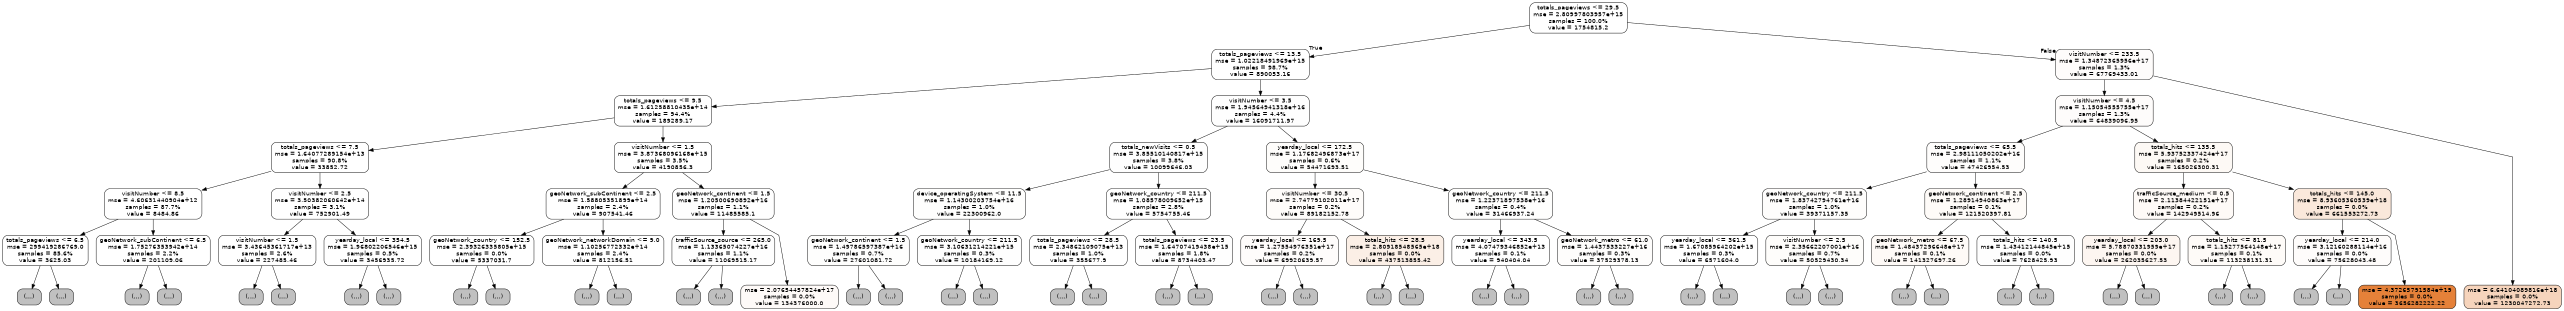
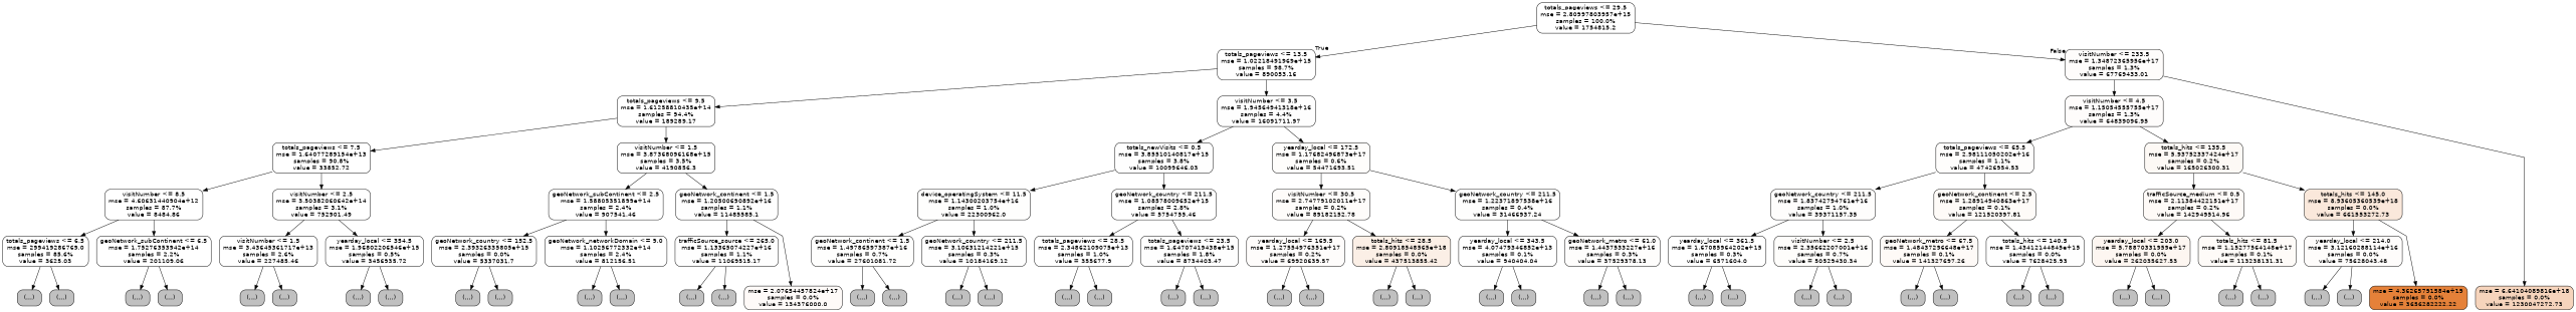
  digraph {
    ranksep=equally
    splines=polyline
    node [color=black fillcolor="#C0C0C0" fontname=helvetica shape=box style="filled, rounded"]
    edge [fontname=helvetica]
    n1 [fillcolor="#e5813900" label="totals_pageviews <= 29.5\nmse = 2.80997803957e+15\nsamples = 100.0%\nvalue = 1754815.2"]
    n2 [fillcolor="#e5813900" label="totals_pageviews <= 13.5\nmse = 1.02218491969e+15\nsamples = 98.7%\nvalue = 890053.16"]
    n3 [fillcolor="#e5813905" label="visitNumber <= 233.5\nmse = 1.34872365956e+17\nsamples = 1.3%\nvalue = 67769433.01"]
    n4 [fillcolor="#e5813900" label="totals_pageviews <= 9.5\nmse = 1.61258810435e+14\nsamples = 94.4%\nvalue = 189289.17"]
    n5 [fillcolor="#e5813901" label="visitNumber <= 3.5\nmse = 1.94564941318e+16\nsamples = 4.4%\nvalue = 16091711.97"]
    n6 [fillcolor="#e5813905" label="visitNumber <= 4.5\nmse = 1.15054555755e+17\nsamples = 1.3%\nvalue = 64839096.95"]
    n7 [fillcolor="#e5813900" label="totals_pageviews <= 7.5\nmse = 1.64077289154e+13\nsamples = 90.8%\nvalue = 33852.72"]
    n8 [fillcolor="#e5813900" label="visitNumber <= 1.5\nmse = 3.87368096168e+15\nsamples = 3.5%\nvalue = 4190856.3"]
    n9 [fillcolor="#e5813901" label="totals_newVisits <= 0.5\nmse = 3.85510140817e+15\nsamples = 3.8%\nvalue = 10099646.03"]
    n10 [fillcolor="#e5813904" label="yearday_local <= 172.5\nmse = 1.17682496873e+17\nsamples = 0.6%\nvalue = 54471693.51"]
    n11 [fillcolor="#e5813903" label="totals_pageviews <= 65.5\nmse = 2.98111050202e+16\nsamples = 1.1%\nvalue = 47426954.53"]
    n12 [fillcolor="#e581390c" label="totals_hits <= 135.5\nmse = 5.93752337424e+17\nsamples = 0.2%\nvalue = 165026300.31"]
    n13 [fillcolor="#e5813900" label="visitNumber <= 8.5\nmse = 4.60631440904e+12\nsamples = 87.7%\nvalue = 8484.86"]
    n14 [fillcolor="#e5813900" label="visitNumber <= 2.5\nmse = 3.50382060642e+14\nsamples = 3.1%\nvalue = 752901.49"]
    n15 [fillcolor="#e5813900" label="geoNetwork_subContinent <= 2.5\nmse = 1.58805351899e+14\nsamples = 2.4%\nvalue = 907541.46"]
    n16 [fillcolor="#e5813901" label="geoNetwork_continent <= 1.5\nmse = 1.20500690892e+16\nsamples = 1.1%\nvalue = 11485585.1"]
    n17 [fillcolor="#e5813902" label="device_operatingSystem <= 11.5\nmse = 1.14300203754e+16\nsamples = 1.0%\nvalue = 22300962.0"]
    n18 [fillcolor="#e5813900" label="geoNetwork_country <= 211.5\nmse = 1.08578009652e+15\nsamples = 2.8%\nvalue = 5754755.46"]
    n19 [fillcolor="#e5813906" label="visitNumber <= 30.5\nmse = 2.74779102011e+17\nsamples = 0.2%\nvalue = 89182152.78"]
    n20 [fillcolor="#e5813902" label="geoNetwork_country <= 211.5\nmse = 1.22371897538e+16\nsamples = 0.4%\nvalue = 31466937.24"]
    n21 [fillcolor="#e5813903" label="geoNetwork_country <= 211.5\nmse = 1.83742794761e+16\nsamples = 1.0%\nvalue = 39371157.35"]
    n22 [fillcolor="#e5813908" label="geoNetwork_continent <= 2.5\nmse = 1.28914940863e+17\nsamples = 0.1%\nvalue = 121520397.81"]
    n23 [fillcolor="#e581390a" label="trafficSource_medium <= 0.5\nmse = 2.11384422151e+17\nsamples = 0.2%\nvalue = 142949514.96"]
    n24 [fillcolor="#e581392e" label="totals_hits <= 145.0\nmse = 8.93605360539e+18\nsamples = 0.0%\nvalue = 661553272.73"]
    n25 [fillcolor="#e5813900" label="totals_pageviews <= 6.5\nmse = 299419286769.0\nsamples = 85.6%\nvalue = 3625.03"]
    n26 [fillcolor="#e5813900" label="geoNetwork_subContinent <= 6.5\nmse = 1.75276353942e+14\nsamples = 2.2%\nvalue = 201109.06"]
    n27 [fillcolor="#e5813900" label="visitNumber <= 1.5\nmse = 3.43645361717e+13\nsamples = 2.6%\nvalue = 227485.46"]
    n28 [fillcolor="#e5813900" label="yearday_local <= 354.5\nmse = 1.96802206546e+15\nsamples = 0.5%\nvalue = 3456935.72"]
    n29 [fillcolor="#e5813900" label="geoNetwork_country <= 152.5\nmse = 2.39326335805e+15\nsamples = 0.0%\nvalue = 5337031.7"]
    n30 [fillcolor="#e5813900" label="geoNetwork_networkDomain <= 9.0\nmse = 1.10256772332e+14\nsamples = 2.4%\nvalue = 812156.51"]
    n31 [fillcolor="#e5813901" label="trafficSource_source <= 265.0\nmse = 1.13365074227e+16\nsamples = 1.1%\nvalue = 11069515.17"]
    n32 [fillcolor="#e5813902" label="geoNetwork_continent <= 1.5\nmse = 1.49786597387e+16\nsamples = 0.7%\nvalue = 27601081.72"]
    n33 [fillcolor="#e5813901" label="geoNetwork_country <= 211.5\nmse = 3.10631214221e+15\nsamples = 0.3%\nvalue = 10184169.12"]
    n34 [fillcolor="#e5813900" label="totals_pageviews <= 28.5\nmse = 2.34862109075e+13\nsamples = 1.0%\nvalue = 355677.9"]
    n35 [fillcolor="#e5813901" label="totals_pageviews <= 23.5\nmse = 1.64707419438e+15\nsamples = 1.8%\nvalue = 8734403.47"]
    n36 [fillcolor="#e5813905" label="yearday_local <= 169.5\nmse = 1.27554976351e+17\nsamples = 0.2%\nvalue = 69920639.57"]
    n37 [fillcolor="#e581391f" label="totals_hits <= 28.5\nmse = 2.80918548565e+18\nsamples = 0.0%\nvalue = 437513855.42"]
    n38 [fillcolor="#e5813900" label="yearday_local <= 343.5\nmse = 4.07479346852e+13\nsamples = 0.1%\nvalue = 940404.04"]
    n39 [fillcolor="#e5813903" label="geoNetwork_metro <= 61.0\nmse = 1.4437533227e+16\nsamples = 0.3%\nvalue = 37529378.13"]
    n40 [fillcolor="#e5813900" label="yearday_local <= 361.5\nmse = 1.67085964202e+15\nsamples = 0.3%\nvalue = 6571604.0"]
    n41 [fillcolor="#e5813904" label="visitNumber <= 2.5\nmse = 2.35662207001e+16\nsamples = 0.7%\nvalue = 50529430.34"]
    n42 [fillcolor="#e581390a" label="geoNetwork_metro <= 67.5\nmse = 1.48437296648e+17\nsamples = 0.1%\nvalue = 141327697.26"]
    n43 [fillcolor="#e5813901" label="totals_hits <= 140.5\nmse = 1.43412144845e+15\nsamples = 0.0%\nvalue = 7628425.93"]
    n44 [fillcolor="#e5813912" label="yearday_local <= 203.0\nmse = 5.78870331959e+17\nsamples = 0.0%\nvalue = 262035627.53"]
    n45 [fillcolor="#e5813908" label="totals_hits <= 81.5\nmse = 1.15277564148e+17\nsamples = 0.1%\nvalue = 113238131.31"]
    n46 [fillcolor="#e5813905" label="yearday_local <= 214.0\nmse = 3.12160288114e+16\nsamples = 0.0%\nvalue = 75628043.48"]
    n47 [label="(...)"]
    n48 [label="(...)"]
    n49 [label="(...)"]
    n50 [label="(...)"]
    n51 [label="(...)"]
    n52 [label="(...)"]
    n53 [label="(...)"]
    n54 [label="(...)"]
    n55 [label="(...)"]
    n56 [label="(...)"]
    n57 [label="(...)"]
    n58 [label="(...)"]
    n59 [fillcolor="#e5813909" label="mse = 2.07654457824e+17\nsamples = 0.0%\nvalue = 134376000.0"]
    n60 [label="(...)"]
    n61 [label="(...)"]
    n62 [label="(...)"]
    n63 [label="(...)"]
    n64 [label="(...)"]
    n65 [label="(...)"]
    n66 [label="(...)"]
    n67 [label="(...)"]
    n68 [label="(...)"]
    n69 [label="(...)"]
    n70 [label="(...)"]
    n71 [label="(...)"]
    n72 [label="(...)"]
    n73 [label="(...)"]
    n74 [label="(...)"]
    n75 [label="(...)"]
    n76 [label="(...)"]
    n77 [label="(...)"]
    n78 [label="(...)"]
    n79 [label="(...)"]
    n80 [label="(...)"]
    n81 [label="(...)"]
    n82 [label="(...)"]
    n83 [label="(...)"]
    n84 [label="(...)"]
    n85 [label="(...)"]
    n86 [label="(...)"]
    n87 [label="(...)"]
    n88 [label="(...)"]
    n89 [label="(...)"]
-   n90 [fillcolor="#e58139ff" label="mse = 4.37265791584e+19\nsamples = 0.0%\nvalue = 3656282222.22"]
+   n90 [fillcolor="#e58139ff" label="mse = 4.36265791584e+19\nsamples = 0.0%\nvalue = 3656282222.22"]
    n91 [label="(...)"]
    n92 [label="(...)"]
    n93 [fillcolor="#e5813956" label="mse = 6.64104089816e+18\nsamples = 0.0%\nvalue = 1230047272.73"]
    subgraph sub_1 {
      rank=same
      n1
    }
    subgraph sub_2 {
      rank=same
      n2
      n3
    }
    subgraph sub_3 {
      rank=same
      n4
      n5
      n6
    }
    subgraph sub_4 {
      rank=same
      n7
      n8
      n9
      n10
      n11
      n12
    }
    subgraph sub_5 {
      rank=same
      n13
      n14
      n15
      n16
      n17
      n18
      n19
      n20
      n21
      n22
      n23
      n24
    }
    subgraph sub_6 {
      rank=same
      n25
      n26
      n27
      n28
      n29
      n30
      n31
      n32
      n33
      n34
      n35
      n36
      n37
      n38
      n39
      n40
      n41
      n42
      n43
      n44
      n45
      n46
    }
    subgraph sub_7 {
      rank=same
      n47
      n48
      n49
      n50
      n51
      n52
      n53
      n54
      n55
      n56
      n57
      n58
      n59
      n60
      n61
      n62
      n63
      n64
      n65
      n66
      n67
      n68
      n69
      n70
      n71
      n72
      n73
      n74
      n75
      n76
      n77
      n78
      n79
      n80
      n81
      n82
      n83
      n84
      n85
      n86
      n87
      n88
      n89
      n90
      n91
      n92
      n93
    }
    n1 -> n2 [headlabel=True labelangle=45 labeldistance=2.5]
    n1 -> n3 [headlabel=False labelangle=-45 labeldistance=2.5]
    n2 -> n4
    n2 -> n5
    n3 -> n6
    n3 -> n93
    n4 -> n7
    n4 -> n8
    n5 -> n9
    n5 -> n10
    n6 -> n11
    n6 -> n12
    n7 -> n13
    n7 -> n14
    n8 -> n15
    n8 -> n16
    n9 -> n17
    n9 -> n18
    n10 -> n19
    n10 -> n20
    n11 -> n21
    n11 -> n22
    n12 -> n23
    n12 -> n24
    n13 -> n25
    n13 -> n26
    n14 -> n27
    n14 -> n28
    n15 -> n29
    n15 -> n30
    n16 -> n31
    n16 -> n59
    n17 -> n32
    n17 -> n33
    n18 -> n34
    n18 -> n35
    n19 -> n36
    n19 -> n37
    n20 -> n38
    n20 -> n39
    n21 -> n40
    n21 -> n41
    n22 -> n42
    n22 -> n43
    n23 -> n44
    n23 -> n45
    n24 -> n46
    n24 -> n90
    n25 -> n47
    n25 -> n48
    n26 -> n49
    n26 -> n50
    n27 -> n51
    n27 -> n52
    n28 -> n53
    n28 -> n54
    n29 -> n55
    n29 -> n56
    n30 -> n57
    n30 -> n58
    n31 -> n60
    n31 -> n61
    n32 -> n62
    n32 -> n63
    n33 -> n64
    n33 -> n65
    n34 -> n66
    n34 -> n67
    n35 -> n68
    n35 -> n69
    n36 -> n70
    n36 -> n71
    n37 -> n72
    n37 -> n73
    n38 -> n74
    n38 -> n75
    n39 -> n76
    n39 -> n77
    n40 -> n78
    n40 -> n79
    n41 -> n80
    n41 -> n81
    n42 -> n82
    n42 -> n83
    n43 -> n84
    n43 -> n85
    n44 -> n86
    n44 -> n87
    n45 -> n88
    n45 -> n89
    n46 -> n91
    n46 -> n92
  }
